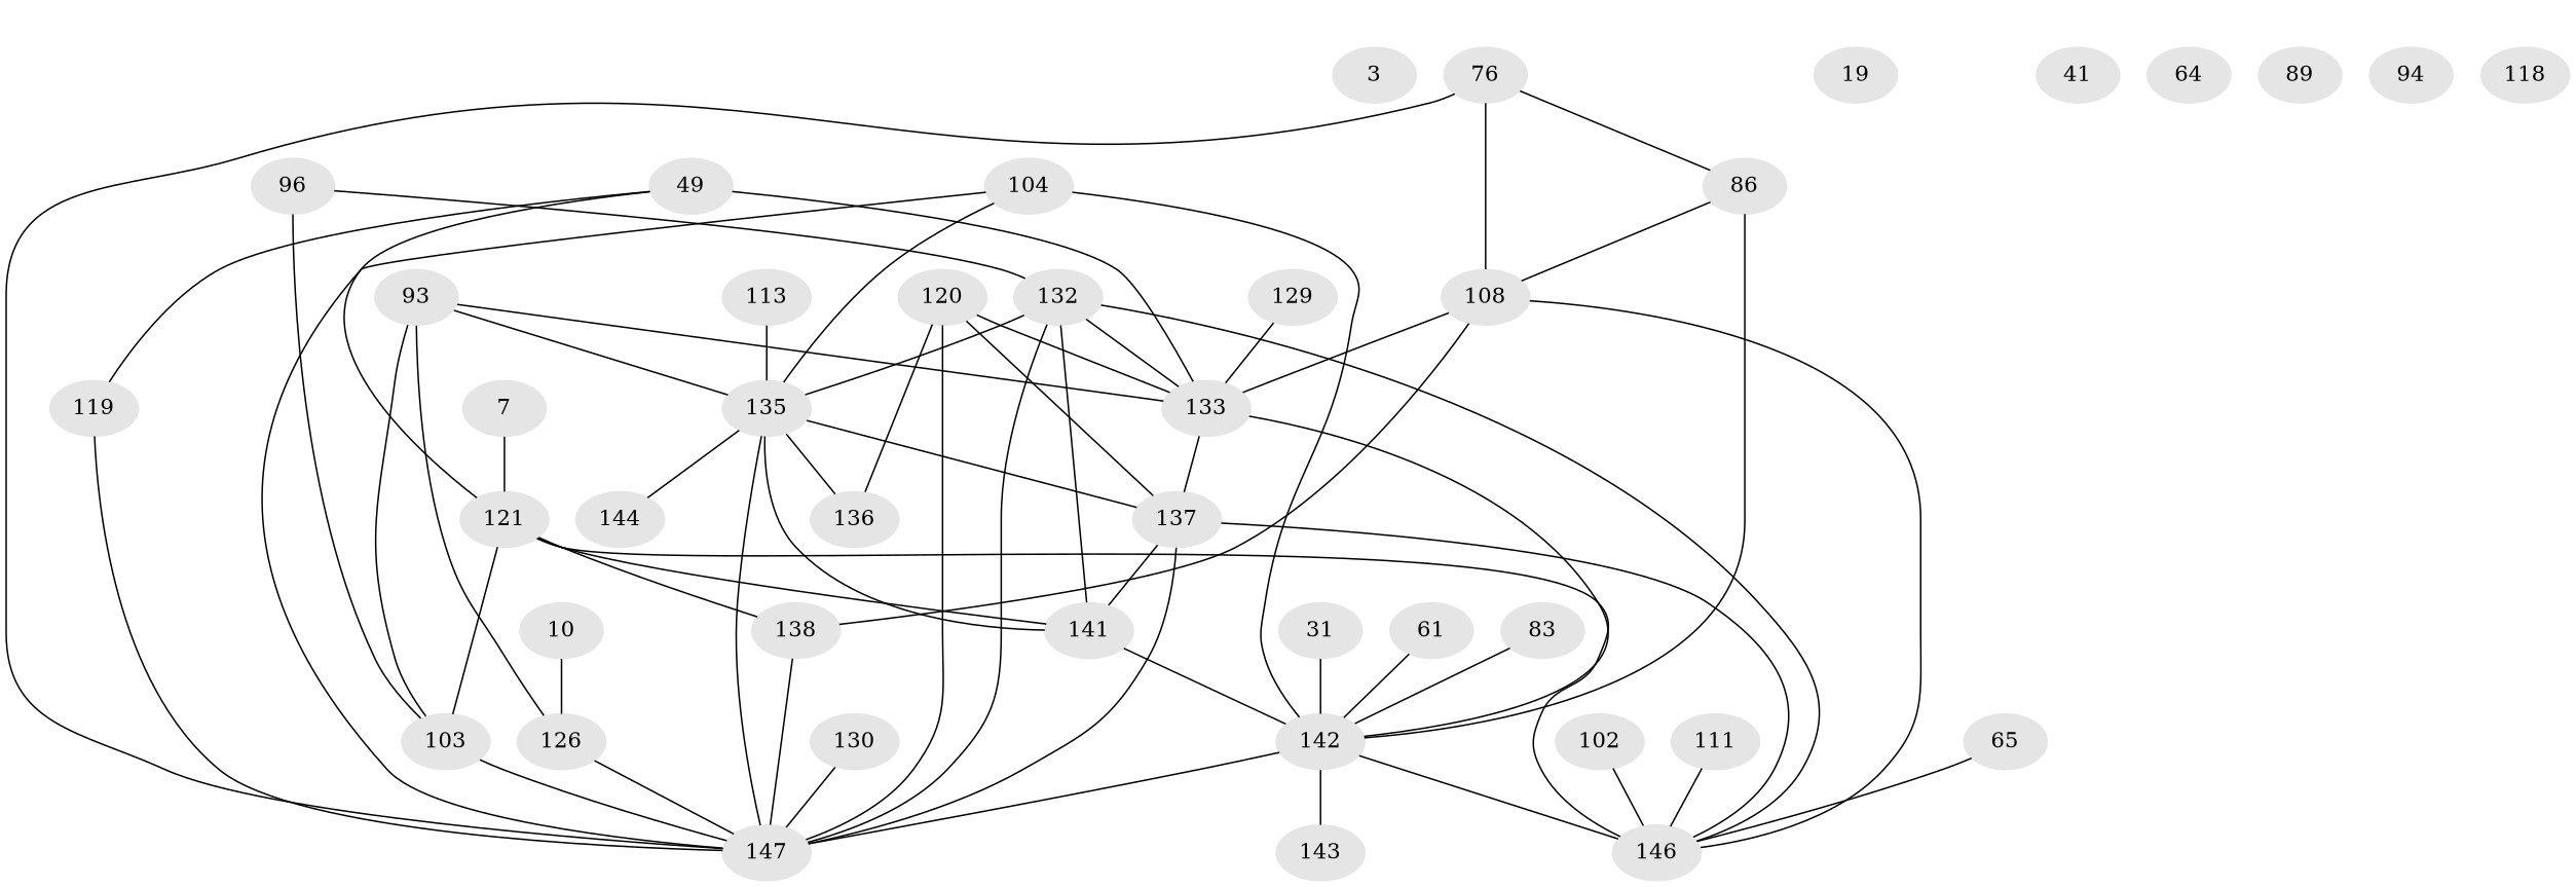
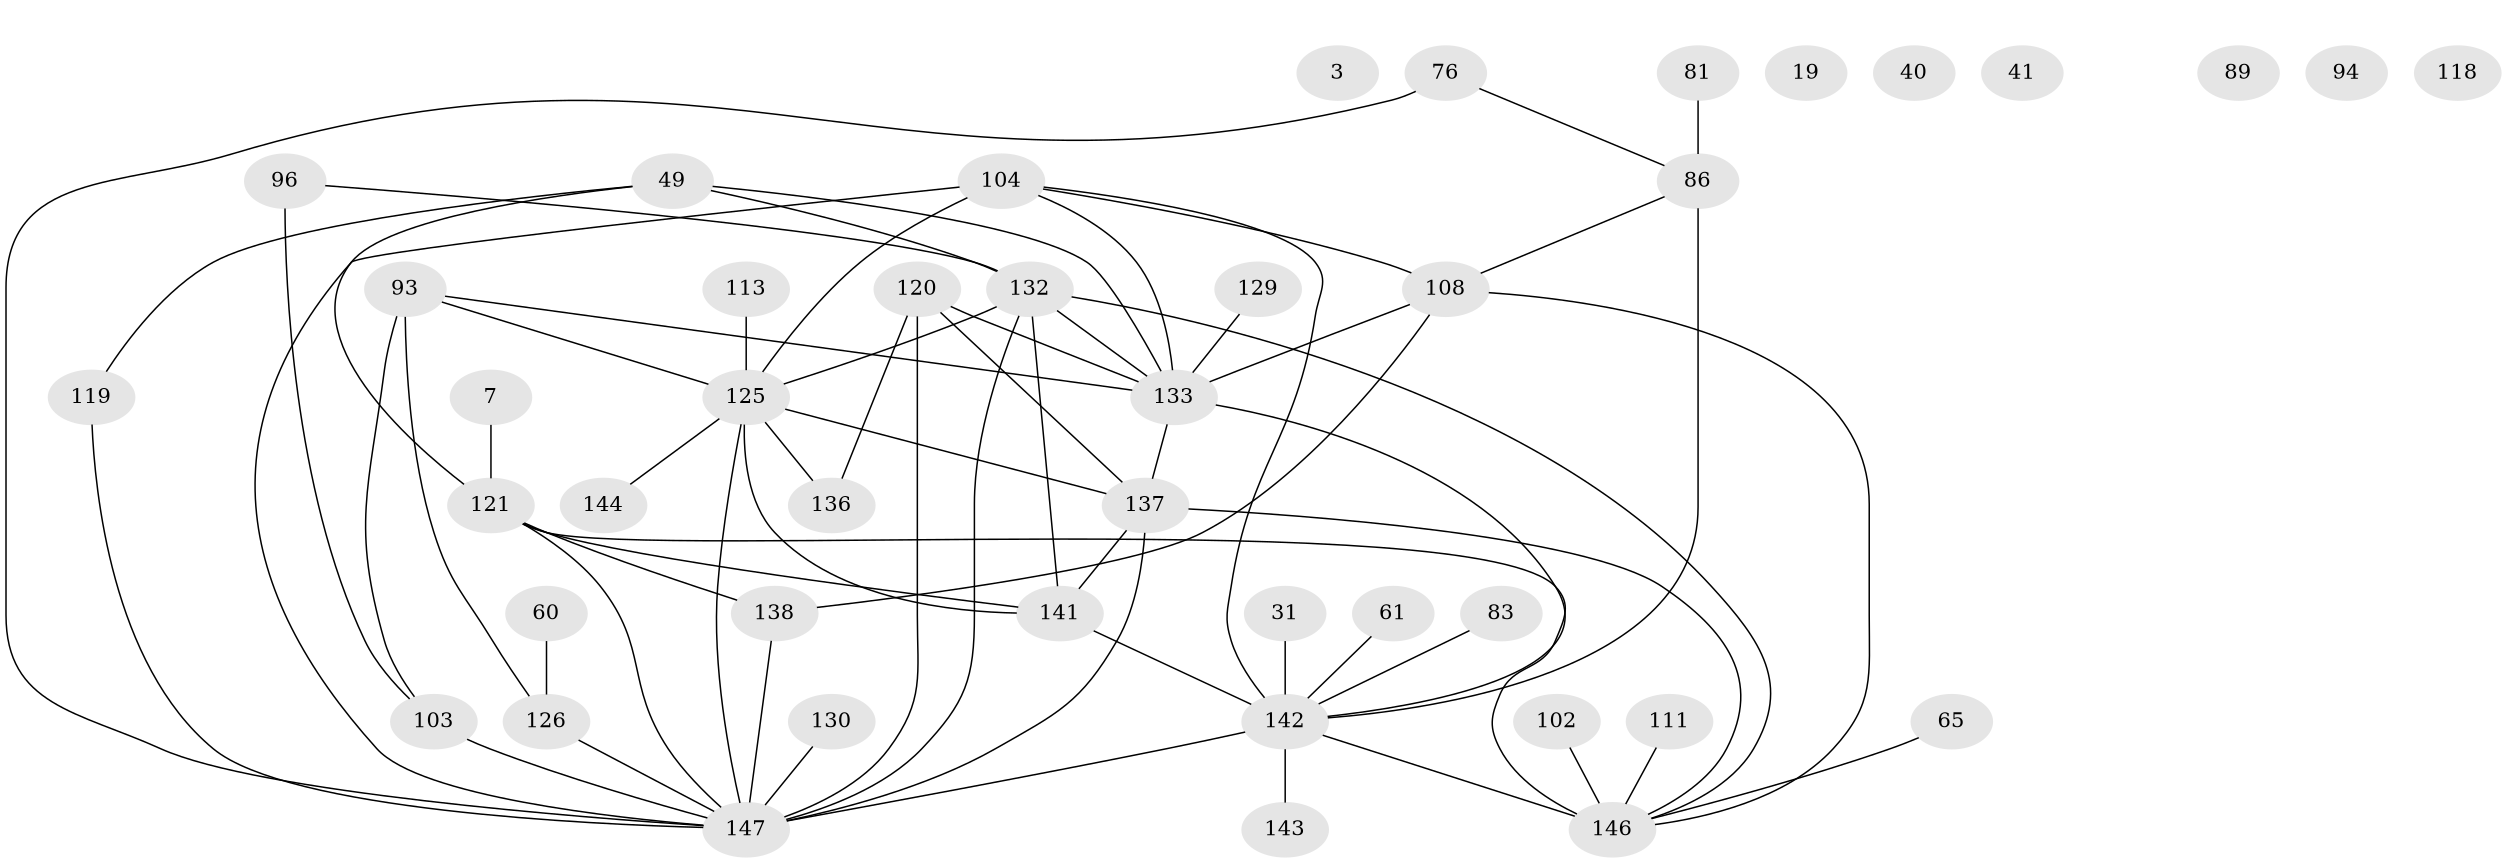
  graph {
    node [color=gray90 style=filled]
    3
    121 [super="+74+100"]
    146 [super="+15+20+123+139"]
    147 [super="+38+145+134+71"]
    138
    141 [super="+114+13+115+125+140"]
    7
    19
    142 [super="+12+87+97"]
    143
    31
+   40
    49
    119
    132 [super="+43+110+128+122+75"]
    133 [super="+18+47+80+107"]
-   135 [super="+99+116+21+78+112+105"]
+   135 [super="+99+116+21+78+112+105" label=125]
    137 [super="+82+58"]
    n19 [label=41]
-   60 [super="+57" label=10]
+   60 [super="+57"]
    126 [super="+124"]
    61
-   64
    65
    76 [super="+66"]
    86
    108 [super="+23+25+44+106"]
+   81
    83
    89
    103 [super="+73+11"]
    93
    136 [super="+84"]
    144
    94
    96
    102
    104 [super="+5+101"]
    111
    113 [super="+46"]
    118
    120 [super="+85"]
    129
    130
    121 -- 146
-   121 -- 103 [weight=2]
+   121 -- 147 [weight=2]
    121 -- 138
    121 -- 141
    138 -- 147 [weight=3]
    141 -- 142
    7 -- 121 [weight=2]
    142 -- 146 [weight=3]
    142 -- 147 [weight=7]
    142 -- 143
    31 -- 142
    49 -- 121 [weight=2]
    49 -- 119
+   49 -- 132 [weight=2]
    49 -- 133
    119 -- 147
    132 -- 146
    132 -- 147 [weight=3]
    132 -- 141
    132 -- 133 [weight=2]
    132 -- 135
    133 -- 142 [weight=2]
    133 -- 137
    135 -- 147
    135 -- 141 [weight=2]
    135 -- 137
    135 -- 136
    135 -- 144
    137 -- 146 [weight=2]
    137 -- 147 [weight=3]
    137 -- 141 [weight=2]
    60 -- 126
    126 -- 147 [weight=4]
    61 -- 142
    65 -- 146
    76 -- 147
    76 -- 86
    86 -- 142 [weight=3]
    86 -- 108
    108 -- 146
    108 -- 138 [weight=2]
    108 -- 133
+   81 -- 86
    83 -- 142
    103 -- 147 [weight=6]
    93 -- 133
    93 -- 135
    93 -- 126
    93 -- 103 [weight=2]
    96 -- 132
    96 -- 103
    102 -- 146 [weight=2]
    104 -- 147 [weight=2]
    104 -- 142 [weight=2]
+   104 -- 133 [weight=2]
    104 -- 135 [weight=3]
-   76 -- 108
+   104 -- 108
    111 -- 146
    113 -- 135 [weight=2]
    120 -- 147
    120 -- 133 [weight=3]
    120 -- 137 [weight=2]
    120 -- 136
    129 -- 133 [weight=2]
    130 -- 147
  }
